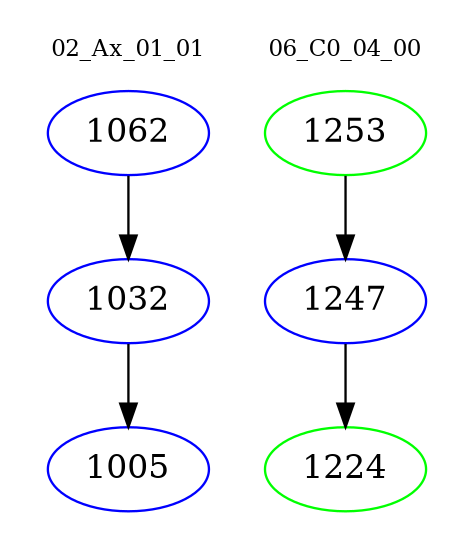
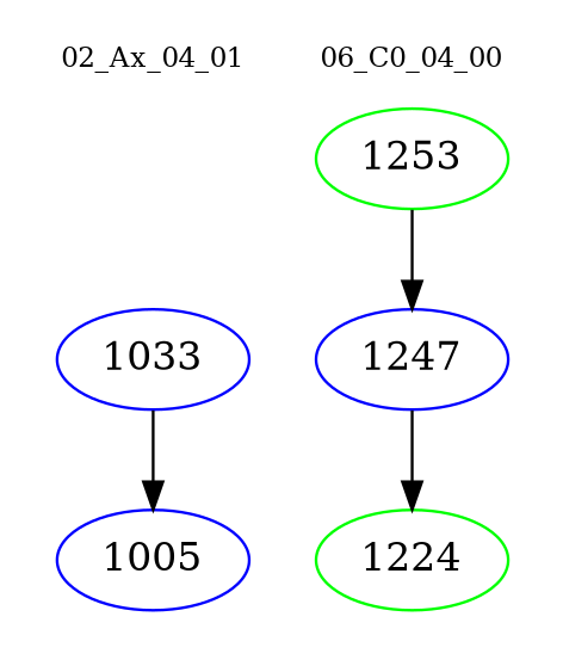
  digraph {
    node [color=blue]
    edge [color=black]
-   n1 [label=1062]
-   n2 [label=1032]
+   n2 [label=1033]
    n3 [label=1005]
    n4 [color=green label=1253]
    n5 [label=1247]
    n6 [color=green label=1224]
    subgraph cluster_1 {
      color=white
      fontsize=10
-     label="02_Ax_01_01"
-     n1
+     label="02_Ax_04_01"
      n2
      n3
    }
    subgraph cluster_2 {
      color=white
      fontsize=10
      label="06_C0_04_00"
      n4
      n5
      n6
    }
-   n1 -> n2
    n2 -> n3
    n4 -> n5
    n5 -> n6
  }
